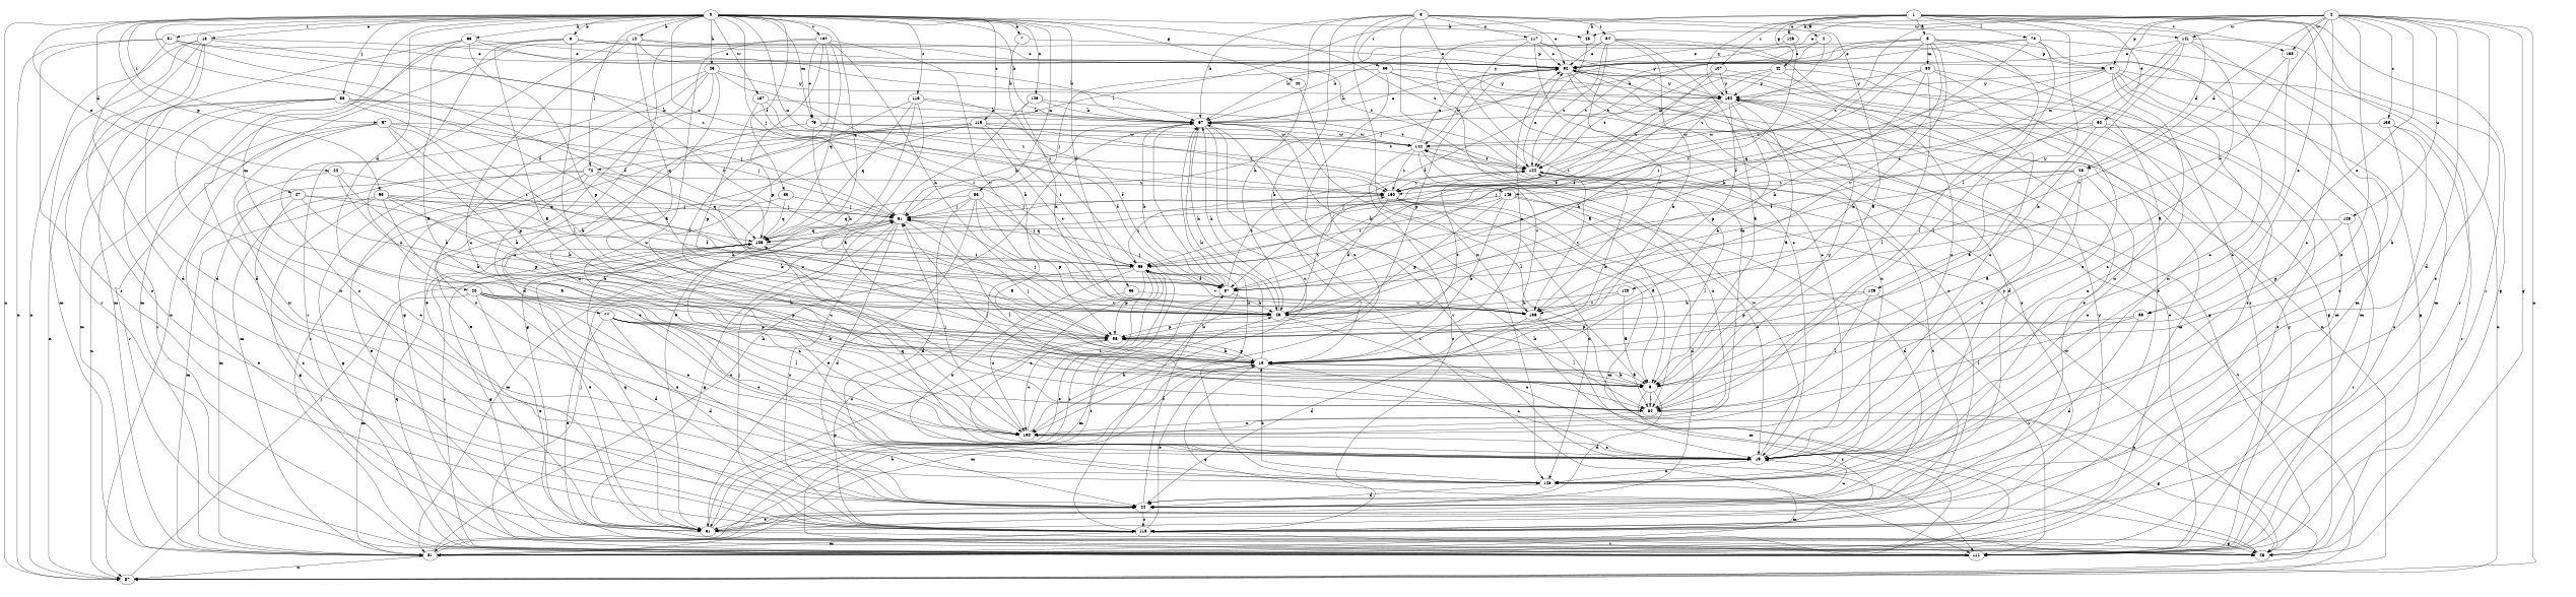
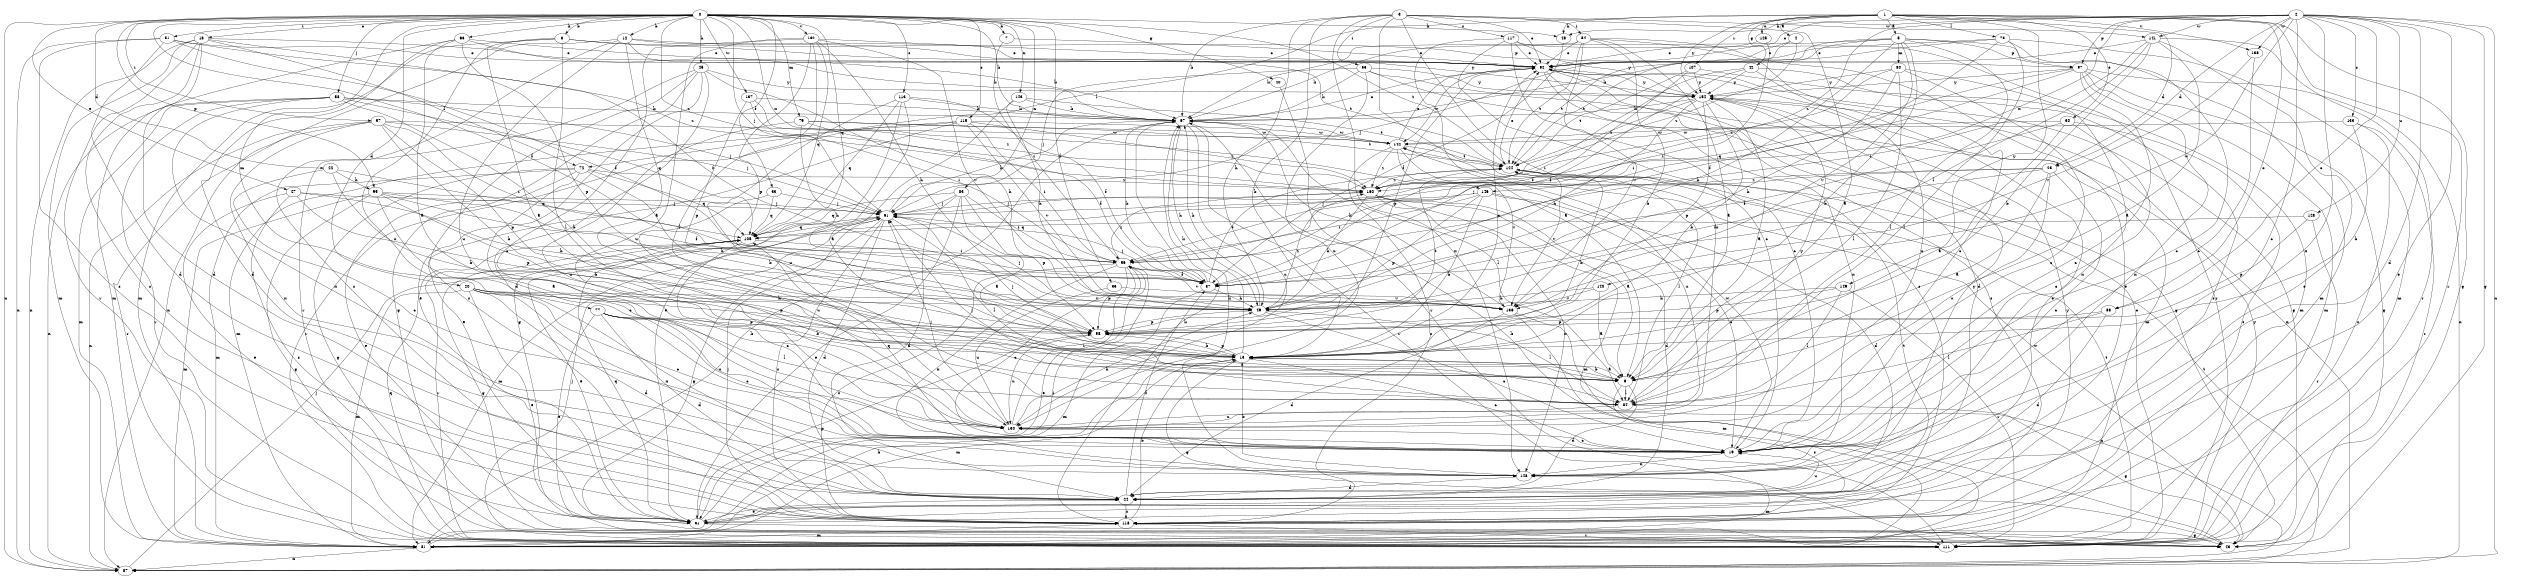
  strict digraph {
    0
    7
    8
    12
    18
    20
    22
    27
    33
    35
    37
    40
    45
    48
    51
    n16 [label=57]
    58
    61
    63
    67
    72
    77
    79
    83
    87
    95
    105
    113
    115
    124
    132
    137
    143
    146
    160
    92
    56
    154
    97
    130
    n41 [label=84]
    81
    6
    118
    111
    24
    19
    31
    148
    49
    136
    98
    13
    43
    142
    1
    4
    5
    23
    30
    42
    73
    88
    107
    125
    138
    149
    80
    2
    128
    133
    140
    141
    3
    54
    55
    117
    0 -> 7 [label=b]
    0 -> 8 [label=b]
    0 -> 12 [label=b]
    0 -> 18 [label=c]
    0 -> 20 [label=d]
    0 -> 22 [label=d]
    0 -> 27 [label=e]
    0 -> 33 [label=f]
    0 -> 35 [label=f]
    0 -> 37 [label=f]
    0 -> 40 [label=g]
    0 -> 45 [label=h]
    0 -> 48 [label=h]
    0 -> 51 [label=i]
    0 -> n16 [label=i]
    0 -> 58 [label=j]
    0 -> 61 [label=j]
    0 -> 63 [label=k]
    0 -> 67 [label=k]
-   0 -> 72 [label=l]
+   18 -> 72 [label=l]
    0 -> 77 [label=m]
    0 -> 79 [label=m]
    0 -> 83 [label=n]
    0 -> 87 [label=n]
    0 -> 95 [label=p]
    0 -> 105 [label=q]
    0 -> 113 [label=s]
    0 -> 115 [label=s]
    0 -> 124 [label=t]
    0 -> 132 [label=v]
    0 -> 137 [label=w]
    0 -> 143 [label=x]
    0 -> 146 [label=x]
    0 -> 160 [label=z]
    7 -> 92 [label=o]
    7 -> 56 [label=i]
    8 -> 154 [label=y]
    8 -> 97 [label=p]
    8 -> 130 [label=u]
    8 -> n41 [label=l]
    8 -> 81 [label=m]
    8 -> 6 [label=a]
    12 -> 67 [label=k]
    12 -> 87 [label=n]
    12 -> 124 [label=t]
    12 -> 92 [label=o]
    12 -> 130 [label=u]
    12 -> 6 [label=a]
    12 -> 118 [label=s]
    18 -> 37 [label=f]
    18 -> 87 [label=n]
    18 -> 92 [label=o]
    18 -> 81 [label=m]
    18 -> 118 [label=s]
    18 -> 111 [label=r]
    18 -> 24 [label=d]
    20 -> 81 [label=m]
    20 -> 24 [label=d]
    20 -> 19 [label=c]
    20 -> 31 [label=e]
    20 -> 148 [label=x]
    20 -> 49 [label=h]
    20 -> 136 [label=v]
    20 -> 98 [label=p]
    22 -> 105 [label=q]
    22 -> 19 [label=c]
-   22 -> 49 [label=h]
+   22 -> 95 [label=h]
    22 -> 13 [label=b]
    27 -> 61 [label=j]
    27 -> 118 [label=s]
    27 -> 31 [label=e]
    27 -> 49 [label=h]
    27 -> 98 [label=p]
    33 -> 61 [label=j]
    33 -> 105 [label=q]
    33 -> 130 [label=u]
    35 -> 130 [label=u]
    35 -> 136 [label=v]
    37 -> 61 [label=j]
    37 -> 67 [label=k]
    37 -> 124 [label=t]
    37 -> 81 [label=m]
    37 -> 49 [label=h]
    40 -> 111 [label=r]
    45 -> 154 [label=y]
    45 -> 118 [label=s]
    45 -> 111 [label=r]
    45 -> 24 [label=d]
    45 -> 31 [label=e]
    45 -> 49 [label=h]
    45 -> 43 [label=g]
    48 -> 37 [label=f]
    51 -> 37 [label=f]
    51 -> 87 [label=n]
    51 -> 160 [label=z]
    51 -> 92 [label=o]
    51 -> 118 [label=s]
    51 -> 24 [label=d]
    n16 -> 61 [label=j]
    n16 -> 87 [label=n]
    n16 -> 56 [label=i]
    n16 -> 111 [label=r]
    n16 -> 148 [label=x]
    n16 -> 98 [label=p]
    n16 -> 13 [label=b]
    n16 -> 142 [label=w]
    58 -> 61 [label=j]
    58 -> 67 [label=k]
    58 -> 87 [label=n]
    58 -> 105 [label=q]
    58 -> 81 [label=m]
    58 -> 111 [label=r]
    58 -> 148 [label=x]
    58 -> 13 [label=b]
    61 -> 67 [label=k]
    61 -> 105 [label=q]
    61 -> n41 [label=l]
    61 -> 81 [label=m]
    61 -> 118 [label=s]
    61 -> 24 [label=d]
    61 -> 43 [label=g]
    63 -> 67 [label=k]
    63 -> 92 [label=o]
    63 -> 81 [label=m]
    63 -> 6 [label=a]
    63 -> 24 [label=d]
    63 -> 98 [label=p]
    67 -> 92 [label=o]
    67 -> 130 [label=u]
    67 -> n41 [label=l]
    67 -> 111 [label=r]
    67 -> 49 [label=h]
    67 -> 142 [label=w]
    72 -> 105 [label=q]
    72 -> 160 [label=z]
    72 -> 81 [label=m]
    72 -> 19 [label=c]
    72 -> 31 [label=e]
    72 -> 13 [label=b]
    72 -> 43 [label=g]
    77 -> 130 [label=u]
    77 -> n41 [label=l]
    77 -> 24 [label=d]
    77 -> 19 [label=c]
    77 -> 31 [label=e]
    77 -> 98 [label=p]
    77 -> 13 [label=b]
    79 -> 37 [label=f]
    79 -> 124 [label=t]
    79 -> 130 [label=u]
    79 -> 49 [label=h]
    79 -> 142 [label=w]
    83 -> 61 [label=j]
    83 -> 105 [label=q]
    83 -> 56 [label=i]
    83 -> 6 [label=a]
    83 -> 24 [label=d]
    83 -> 31 [label=e]
    83 -> 98 [label=p]
    87 -> 61 [label=j]
    87 -> 124 [label=t]
    95 -> 37 [label=f]
    95 -> 61 [label=j]
    95 -> 81 [label=m]
    95 -> 6 [label=a]
    95 -> 49 [label=h]
    95 -> 13 [label=b]
    95 -> 43 [label=g]
    105 -> 56 [label=i]
    105 -> 111 [label=r]
    105 -> 19 [label=c]
    105 -> 31 [label=e]
    105 -> 43 [label=g]
    113 -> 37 [label=f]
    113 -> 67 [label=k]
    113 -> 105 [label=q]
    113 -> 130 [label=u]
    113 -> 31 [label=e]
    113 -> 43 [label=g]
    115 -> 160 [label=z]
    115 -> 56 [label=i]
    115 -> 81 [label=m]
    115 -> 111 [label=r]
    115 -> 31 [label=e]
    115 -> 136 [label=v]
    115 -> 142 [label=w]
    124 -> 160 [label=z]
    124 -> 92 [label=o]
    124 -> n41 [label=l]
    124 -> 136 [label=v]
    124 -> 13 [label=b]
    132 -> 105 [label=q]
-   132 -> 79 [label=o]
+   132 -> 92 [label=o]
    132 -> 130 [label=u]
    132 -> n41 [label=l]
    132 -> 19 [label=c]
    132 -> 49 [label=h]
    132 -> 136 [label=v]
    132 -> 98 [label=p]
    137 -> 67 [label=k]
    137 -> 160 [label=z]
    137 -> 56 [label=i]
    137 -> 98 [label=p]
    143 -> 67 [label=k]
    143 -> 124 [label=t]
    143 -> 6 [label=a]
    143 -> 49 [label=h]
    146 -> 61 [label=j]
    146 -> 56 [label=i]
    146 -> 24 [label=d]
    146 -> 19 [label=c]
    146 -> 98 [label=p]
    146 -> 13 [label=b]
    160 -> 61 [label=j]
    160 -> 81 [label=m]
    160 -> 6 [label=a]
    160 -> 24 [label=d]
    160 -> 148 [label=x]
    160 -> 49 [label=h]
    92 -> 154 [label=y]
    92 -> 118 [label=s]
    92 -> 24 [label=d]
    92 -> 148 [label=x]
    92 -> 98 [label=p]
    92 -> 43 [label=g]
    92 -> 142 [label=w]
    56 -> 37 [label=f]
    56 -> 160 [label=z]
    56 -> 118 [label=s]
    56 -> 19 [label=c]
    56 -> 31 [label=e]
    56 -> 148 [label=x]
    56 -> 136 [label=v]
    56 -> 98 [label=p]
    154 -> 67 [label=k]
    154 -> 124 [label=t]
    154 -> 81 [label=m]
    154 -> 6 [label=a]
    154 -> 49 [label=h]
    154 -> 98 [label=p]
    154 -> 13 [label=b]
    97 -> 87 [label=n]
    97 -> 105 [label=q]
    97 -> 56 [label=i]
    97 -> 154 [label=y]
    97 -> 81 [label=m]
    97 -> 19 [label=c]
    97 -> 148 [label=x]
    97 -> 43 [label=g]
    130 -> 61 [label=j]
    130 -> 56 [label=i]
    130 -> 19 [label=c]
    130 -> 49 [label=h]
    n41 -> 61 [label=j]
    n41 -> 154 [label=y]
    n41 -> 130 [label=u]
    n41 -> 43 [label=g]
    81 -> 67 [label=k]
    81 -> 87 [label=n]
    81 -> 13 [label=b]
    6 -> n41 [label=l]
    6 -> 118 [label=s]
    6 -> 24 [label=d]
    6 -> 13 [label=b]
    118 -> 61 [label=j]
    118 -> 67 [label=k]
    118 -> 154 [label=y]
    118 -> 81 [label=m]
    118 -> 111 [label=r]
    118 -> 13 [label=b]
    111 -> 61 [label=j]
    111 -> 105 [label=q]
-   111 -> 56 [label=t]
+   111 -> 124 [label=t]
    111 -> 92 [label=o]
    111 -> 154 [label=y]
    24 -> 37 [label=f]
    24 -> 118 [label=s]
    24 -> 19 [label=u]
    24 -> 31 [label=e]
    19 -> 105 [label=q]
    19 -> 148 [label=x]
    19 -> 142 [label=w]
    31 -> 105 [label=q]
    31 -> 124 [label=t]
    31 -> 92 [label=o]
    31 -> 56 [label=i]
    31 -> 98 [label=p]
    31 -> 43 [label=g]
    148 -> 67 [label=k]
    148 -> 154 [label=y]
    148 -> 81 [label=m]
    148 -> 24 [label=d]
    148 -> 13 [label=b]
    49 -> 61 [label=j]
    49 -> 67 [label=k]
    49 -> 160 [label=z]
    49 -> n41 [label=l]
    49 -> 19 [label=c]
    49 -> 98 [label=p]
    136 -> 67 [label=k]
    136 -> 87 [label=n]
    136 -> 81 [label=m]
    136 -> 24 [label=d]
    98 -> 124 [label=t]
    98 -> 130 [label=u]
    98 -> 13 [label=b]
    13 -> 61 [label=j]
    13 -> 67 [label=k]
    13 -> 92 [label=o]
    13 -> 81 [label=m]
    13 -> 6 [label=a]
    13 -> 19 [label=c]
    13 -> 98 [label=p]
    13 -> 43 [label=g]
    43 -> 67 [label=k]
    43 -> 142 [label=w]
    142 -> 124 [label=t]
    142 -> 160 [label=z]
    142 -> 92 [label=o]
    142 -> 130 [label=u]
    142 -> 118 [label=s]
    142 -> 136 [label=v]
    1 -> 48 [label=h]
    1 -> 72 [label=l]
    1 -> 154 [label=y]
    1 -> 111 [label=r]
    1 -> 43 [label=g]
    1 -> 4 [label=a]
    1 -> 5 [label=a]
    1 -> 23 [label=d]
    1 -> 30 [label=e]
    1 -> 42 [label=g]
    1 -> 73 [label=l]
    1 -> 88 [label=o]
    1 -> 107 [label=r]
    1 -> 125 [label=u]
    1 -> 138 [label=v]
    1 -> 149 [label=y]
    4 -> 124 [label=t]
    4 -> 160 [label=z]
    4 -> 92 [label=o]
    5 -> 61 [label=j]
    5 -> 67 [label=k]
    5 -> 124 [label=t]
    5 -> 97 [label=p]
    5 -> n41 [label=l]
    5 -> 81 [label=m]
    5 -> 49 [label=h]
    5 -> 136 [label=v]
    5 -> 13 [label=b]
    5 -> 80 [label=m]
    23 -> 37 [label=f]
    23 -> 61 [label=j]
    23 -> 160 [label=z]
    23 -> 130 [label=u]
    23 -> 6 [label=a]
    23 -> 19 [label=c]
    30 -> 37 [label=f]
    30 -> 6 [label=a]
    30 -> 118 [label=s]
    30 -> 19 [label=c]
    30 -> 142 [label=w]
    42 -> 37 [label=f]
    42 -> 56 [label=i]
    42 -> 154 [label=y]
    42 -> 130 [label=u]
    42 -> 118 [label=s]
    73 -> 37 [label=f]
    73 -> 67 [label=k]
    73 -> 92 [label=o]
    73 -> n41 [label=l]
    73 -> 81 [label=m]
    73 -> 19 [label=c]
    88 -> n41 [label=l]
    88 -> 24 [label=d]
    88 -> 98 [label=p]
    107 -> 37 [label=f]
    107 -> 124 [label=t]
    107 -> 154 [label=y]
    107 -> 81 [label=m]
    125 -> 92 [label=o]
    125 -> 56 [label=i]
    138 -> 19 [label=c]
    138 -> 136 [label=v]
    149 -> n41 [label=l]
    149 -> 111 [label=r]
    149 -> 49 [label=h]
    149 -> 98 [label=p]
    80 -> 160 [label=z]
    80 -> 154 [label=y]
    80 -> n41 [label=l]
    80 -> 19 [label=c]
    80 -> 148 [label=x]
    80 -> 49 [label=h]
    2 -> 48 [label=h]
    2 -> 87 [label=n]
    2 -> 146 [label=x]
    2 -> 160 [label=z]
    2 -> 92 [label=o]
    2 -> 97 [label=p]
    2 -> 24 [label=d]
    2 -> 19 [label=c]
    2 -> 31 [label=e]
    2 -> 148 [label=x]
    2 -> 43 [label=g]
    2 -> 23 [label=d]
    2 -> 88 [label=o]
    2 -> 138 [label=w]
    2 -> 128 [label=u]
    2 -> 133 [label=s]
    2 -> 140 [label=w]
    2 -> 141 [label=w]
    128 -> 105 [label=q]
    128 -> 111 [label=r]
    128 -> 98 [label=p]
    133 -> 118 [label=s]
    133 -> 111 [label=r]
    133 -> 13 [label=b]
    133 -> 142 [label=w]
    140 -> 6 [label=a]
    140 -> 49 [label=h]
    140 -> 136 [label=v]
    141 -> 92 [label=o]
    141 -> 56 [label=i]
    141 -> 6 [label=a]
    141 -> 111 [label=r]
    141 -> 31 [label=e]
    141 -> 49 [label=l]
    141 -> 13 [label=b]
    3 -> 67 [label=k]
    3 -> 92 [label=o]
    3 -> 130 [label=u]
    3 -> 6 [label=a]
    3 -> 19 [label=c]
    3 -> 148 [label=x]
    3 -> 49 [label=h]
    3 -> 13 [label=b]
    3 -> 141 [label=w]
    3 -> 54 [label=i]
    3 -> 55 [label=i]
    3 -> 117 [label=s]
    54 -> 67 [label=k]
    54 -> 124 [label=t]
    54 -> 92 [label=o]
    54 -> 6 [label=a]
    54 -> 19 [label=c]
    54 -> 31 [label=e]
    54 -> 136 [label=v]
    54 -> 13 [label=b]
    55 -> 61 [label=j]
    55 -> 67 [label=k]
    55 -> 87 [label=n]
    55 -> 154 [label=y]
    55 -> 130 [label=u]
    55 -> 43 [label=g]
    117 -> 92 [label=o]
    117 -> 154 [label=y]
    117 -> 6 [label=a]
    117 -> 118 [label=s]
    117 -> 111 [label=r]
    117 -> 19 [label=c]
  }
